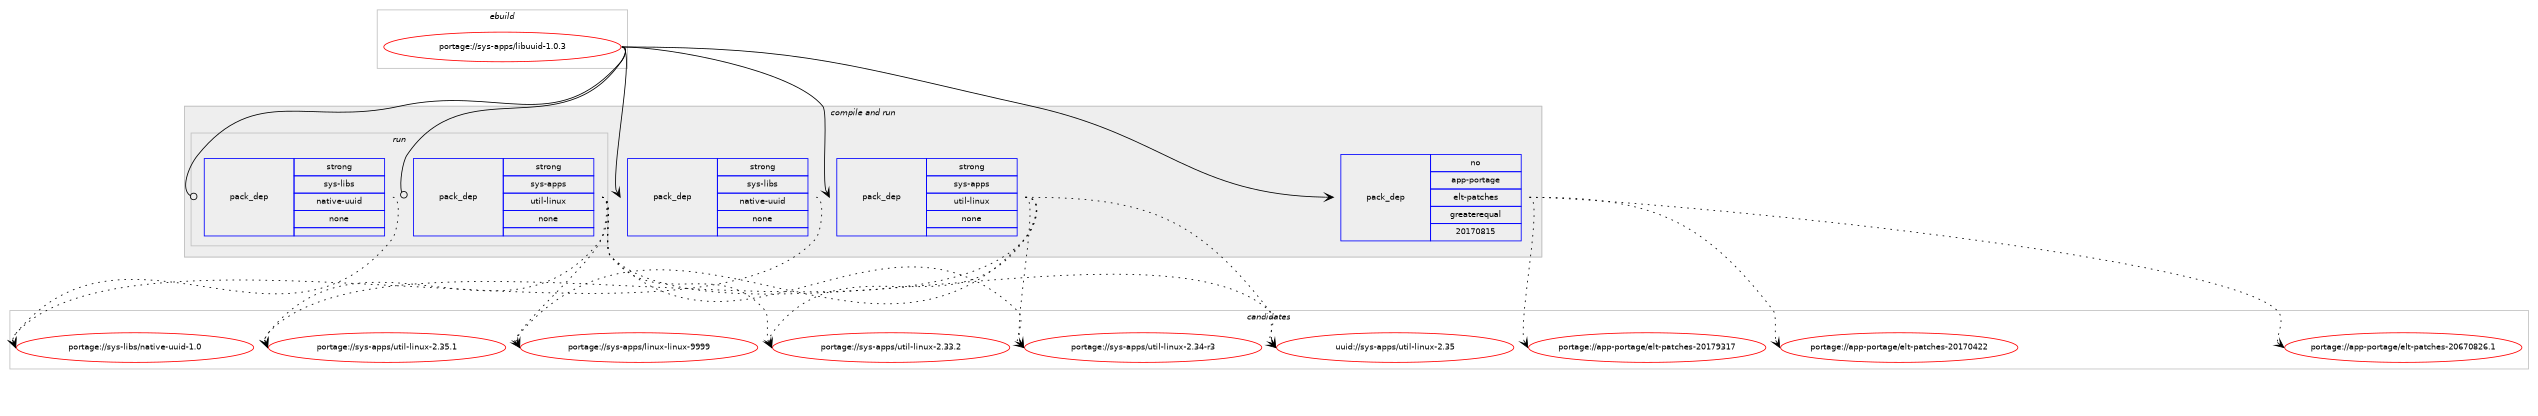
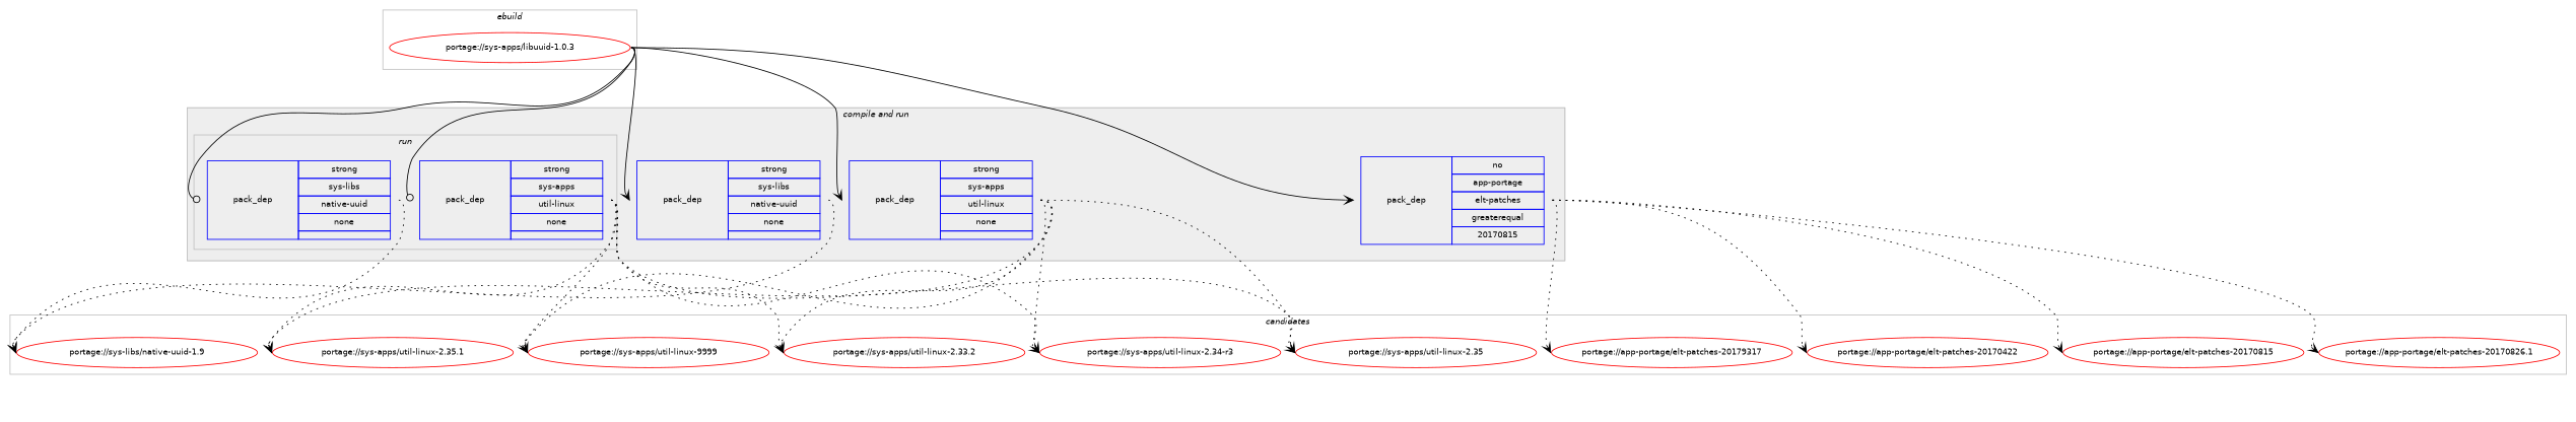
  digraph {
    compound=true
    concentrate=true
    fontname=Helvetica
    fontsize=10
    newrank=true
    rankdir=TB
    ranksep=1.5
    node [color=red fontname=Helvetica fontsize=10]
    edge [arrowhead=vee headport=w style=dotted tailport=e weight=100]
    n1 [label="portage://sys-apps/libuuid-1.0.3" width=4]
    n2 [color=blue label=<<TABLE BORDER="0" CELLBORDER="1" CELLSPACING="0" CELLPADDING="4" WIDTH="220"><TR><TD ROWSPAN="6" CELLPADDING="30">pack_dep</TD></TR><TR><TD WIDTH="110">no</TD></TR><TR><TD>app-portage</TD></TR><TR><TD>elt-patches</TD></TR><TR><TD>greaterequal</TD></TR><TR><TD>20170815</TD></TR></TABLE>> shape=none]
    n3 [color=blue label=<<TABLE BORDER="0" CELLBORDER="1" CELLSPACING="0" CELLPADDING="4" WIDTH="220"><TR><TD ROWSPAN="6" CELLPADDING="30">pack_dep</TD></TR><TR><TD WIDTH="110">strong</TD></TR><TR><TD>sys-apps</TD></TR><TR><TD>util-linux</TD></TR><TR><TD>none</TD></TR><TR><TD></TD></TR></TABLE>> shape=none]
    n4 [color=blue label=<<TABLE BORDER="0" CELLBORDER="1" CELLSPACING="0" CELLPADDING="4" WIDTH="220"><TR><TD ROWSPAN="6" CELLPADDING="30">pack_dep</TD></TR><TR><TD WIDTH="110">strong</TD></TR><TR><TD>sys-libs</TD></TR><TR><TD>native-uuid</TD></TR><TR><TD>none</TD></TR><TR><TD></TD></TR></TABLE>> shape=none]
    n5 [color=blue label=<<TABLE BORDER="0" CELLBORDER="1" CELLSPACING="0" CELLPADDING="4" WIDTH="220"><TR><TD ROWSPAN="6" CELLPADDING="30">pack_dep</TD></TR><TR><TD WIDTH="110">strong</TD></TR><TR><TD>sys-apps</TD></TR><TR><TD>util-linux</TD></TR><TR><TD>none</TD></TR><TR><TD></TD></TR></TABLE>> shape=none]
    n6 [color=blue label=<<TABLE BORDER="0" CELLBORDER="1" CELLSPACING="0" CELLPADDING="4" WIDTH="220"><TR><TD ROWSPAN="6" CELLPADDING="30">pack_dep</TD></TR><TR><TD WIDTH="110">strong</TD></TR><TR><TD>sys-libs</TD></TR><TR><TD>native-uuid</TD></TR><TR><TD>none</TD></TR><TR><TD></TD></TR></TABLE>> shape=none]
-   n7 [label="portage://app-portage/elt-patches-20670826.1" width=4]
+   n7 [label="portage://app-portage/elt-patches-20170826.1" width=4]
+   n8 [label="portage://app-portage/elt-patches-20170815" width=4]
    n9 [label="portage://app-portage/elt-patches-20170422" width=4]
    n10 [label="portage://app-portage/elt-patches-20179317" width=4]
-   n11 [label="portage://sys-apps/linux-linux-9999" width=4]
+   n11 [label="portage://sys-apps/util-linux-9999" width=4]
    n12 [label="portage://sys-apps/util-linux-2.35.1" width=4]
-   n13 [label="uuid://sys-apps/util-linux-2.35" width=4]
+   n13 [label="portage://sys-apps/util-linux-2.35" width=4]
    n14 [label="portage://sys-apps/util-linux-2.34-r3" width=4]
    n15 [label="portage://sys-apps/util-linux-2.33.2" width=4]
-   n16 [label="portage://sys-libs/native-uuid-1.0" width=4]
+   n16 [label="portage://sys-libs/native-uuid-1.9" width=4]
    subgraph cluster_1 {
      color=gray
      label=<<i>ebuild</i>>
      rank=same
      n1
    }
    subgraph cluster_2 {
      color=gray
      label=<<i>dependencies</i>>
      subgraph cluster_3 {
        color=gray
        fillcolor="#eeeeee"
        label=<<i>compile</i>>
        style=filled
        subgraph sub_4 {
          color=gray
          fillcolor="#eeeeee"
          label=<<i>compile</i>>
          style=filled
          n2
        }
        subgraph sub_5 {
          color=gray
          fillcolor="#eeeeee"
          label=<<i>compile</i>>
          style=filled
          n3
        }
        subgraph sub_6 {
          color=gray
          fillcolor="#eeeeee"
          label=<<i>compile</i>>
          style=filled
          n4
        }
      }
      subgraph cluster_7 {
        color=gray
        fillcolor="#eeeeee"
        label=<<i>compile and run</i>>
        style=filled
      }
      subgraph cluster_8 {
        color=gray
        fillcolor="#eeeeee"
        label=<<i>run</i>>
        style=filled
        subgraph sub_9 {
          color=gray
          fillcolor="#eeeeee"
          label=<<i>run</i>>
          style=filled
          n5
        }
        subgraph sub_10 {
          color=gray
          fillcolor="#eeeeee"
          label=<<i>run</i>>
          style=filled
          n6
        }
      }
    }
    subgraph cluster_11 {
      color=gray
      label=<<i>candidates</i>>
      rank=same
      subgraph sub_12 {
        color=black
        label=<<i>candidates</i>>
        nodesep=1
        rank=same
        n7
+       n8
        n9
        n10
      }
      subgraph sub_13 {
        color=black
        label=<<i>candidates</i>>
        nodesep=1
        rank=same
        n11
        n12
        n13
        n14
        n15
      }
      subgraph sub_14 {
        color=black
        label=<<i>candidates</i>>
        nodesep=1
        rank=same
        n16
      }
      subgraph sub_15 {
        color=black
        label=<<i>candidates</i>>
        nodesep=1
        rank=same
        n11
        n12
        n13
        n14
        n15
      }
      subgraph sub_16 {
        color=black
        label=<<i>candidates</i>>
        nodesep=1
        rank=same
        n16
      }
    }
    n1 -> n2 [style=solid weight=20]
    n1 -> n3 [style=solid weight=20]
    n1 -> n4 [style=solid weight=20]
    n1 -> n5 [arrowhead=odot style=solid weight=20]
    n1 -> n6 [arrowhead=odot style=solid weight=20]
    n2 -> n7
+   n2 -> n8
    n2 -> n9
    n2 -> n10
    n3 -> n11
    n3 -> n12
    n3 -> n13
    n3 -> n14
    n3 -> n15
    n4 -> n16
    n5 -> n11
    n5 -> n12
    n5 -> n13
    n5 -> n14
    n5 -> n15
    n6 -> n16
  }
